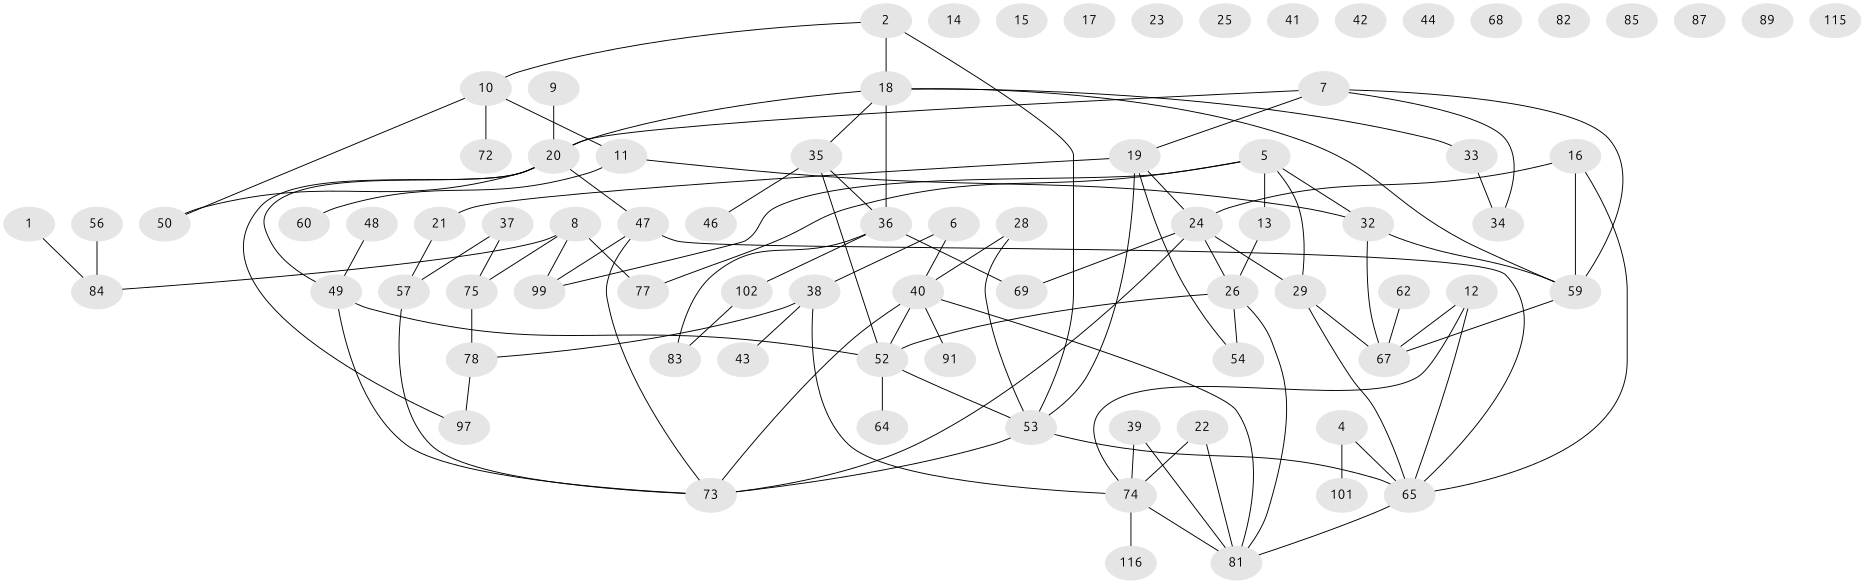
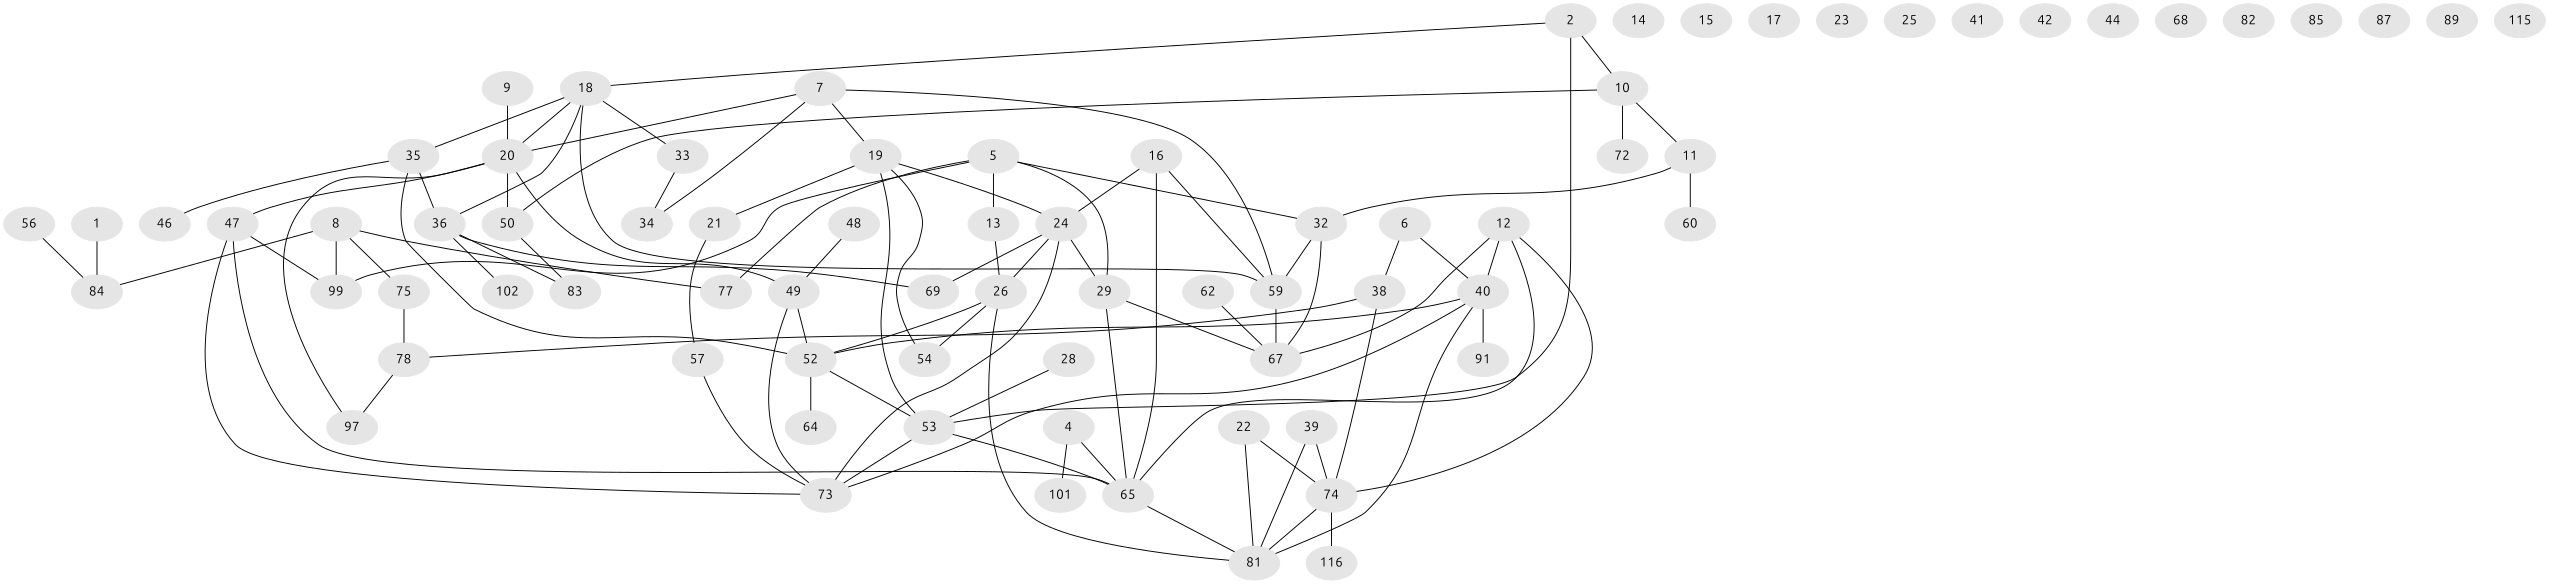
  graph {
    fontname=Ubuntu
    node [color=gray90 fontname=Ubuntu style=filled]
    edge [fontname=Ubuntu]
    1 [super="+80"]
    84
    2 [super="+3"]
    10 [super="+105"]
    18 [super="+111"]
    53 [super="+95"]
    11 [super="+93"]
    50 [super="+61"]
    72
    20 [super="+103"]
    59 [super="+94"]
    33
    35 [super="+119"]
    36 [super="+113"]
    65 [super="+96"]
    73 [super="+86"]
    81 [super="+92"]
    4
    101
    5 [super="+76"]
    13
    29 [super="+45"]
    32 [super="+104"]
    77
    99
    26 [super="+51"]
    67 [super="+117"]
    54 [super="+109"]
    52 [super="+107"]
    38 [super="+108"]
    6
    40 [super="+79"]
    74 [super="+112"]
-   43
    78 [super="+98"]
    91
    7 [super="+118"]
    19 [super="+90"]
    34 [super="+58"]
    24 [super="+88"]
    21 [super="+30"]
    47 [super="+55"]
    49 [super="+63"]
    97
    8 [super="+66"]
    75 [super="+106"]
    9
    60
    83
    12 [super="+71"]
    116
    14
    15
    16 [super="+31"]
    69 [super="+110"]
    17
    46
    102
    57 [super="+114"]
    22 [super="+27"]
    23
    25
    64 [super="+100"]
    28
-   37 [super="+70"]
    39
    41
    42
    44
    48
    56
    62
    68
    82
    85
    87
    89
    115
    1 -- 84
    2 -- 10
    2 -- 18
    2 -- 53
    10 -- 11
    10 -- 50
    10 -- 72
    18 -- 20
    18 -- 59
    18 -- 33
    18 -- 35
    18 -- 36
    53 -- 65
    53 -- 73
    11 -- 32
    11 -- 60
-   102 -- 83
+   50 -- 83
    20 -- 50
    20 -- 47
    20 -- 49
    20 -- 97
    59 -- 67
    33 -- 34
    35 -- 36
    35 -- 52
    35 -- 46
    36 -- 83
    36 -- 69
    36 -- 102
    65 -- 81
    4 -- 65
    4 -- 101
    5 -- 13
    5 -- 29
    5 -- 32
    5 -- 77
    5 -- 99
    13 -- 26
    29 -- 65
    29 -- 67
    32 -- 59
    32 -- 67
    26 -- 81
    26 -- 54
    26 -- 52
    52 -- 53
    52 -- 64
    38 -- 74
-   38 -- 43
    38 -- 78
    6 -- 38
    6 -- 40
    40 -- 73
    40 -- 81
    40 -- 52
    40 -- 91
    74 -- 81
    74 -- 116
    78 -- 97
    7 -- 20
    7 -- 59
    7 -- 19
    7 -- 34
    19 -- 53
    19 -- 54
    19 -- 24
    19 -- 21 [weight=2]
    24 -- 73
    24 -- 29
    24 -- 26
    24 -- 69
    21 -- 57
    47 -- 65
    47 -- 73
    47 -- 99
    49 -- 73
    49 -- 52
    8 -- 84
    8 -- 77
    8 -- 99
    8 -- 75
    75 -- 78
    9 -- 20
    12 -- 65
    12 -- 67
    12 -- 74
    16 -- 59
    16 -- 65
    16 -- 24
    57 -- 73
    22 -- 81
    22 -- 74
    28 -- 53
-   28 -- 40
-   37 -- 75
-   37 -- 57
+   12 -- 40
    39 -- 81
    39 -- 74
    48 -- 49
    56 -- 84
    62 -- 67
  }
